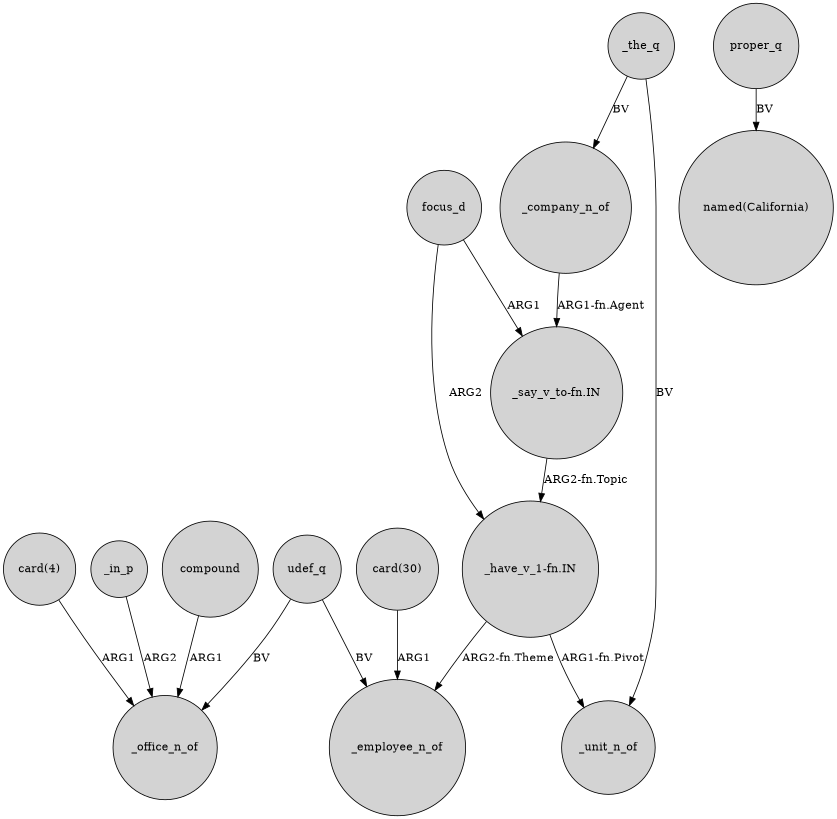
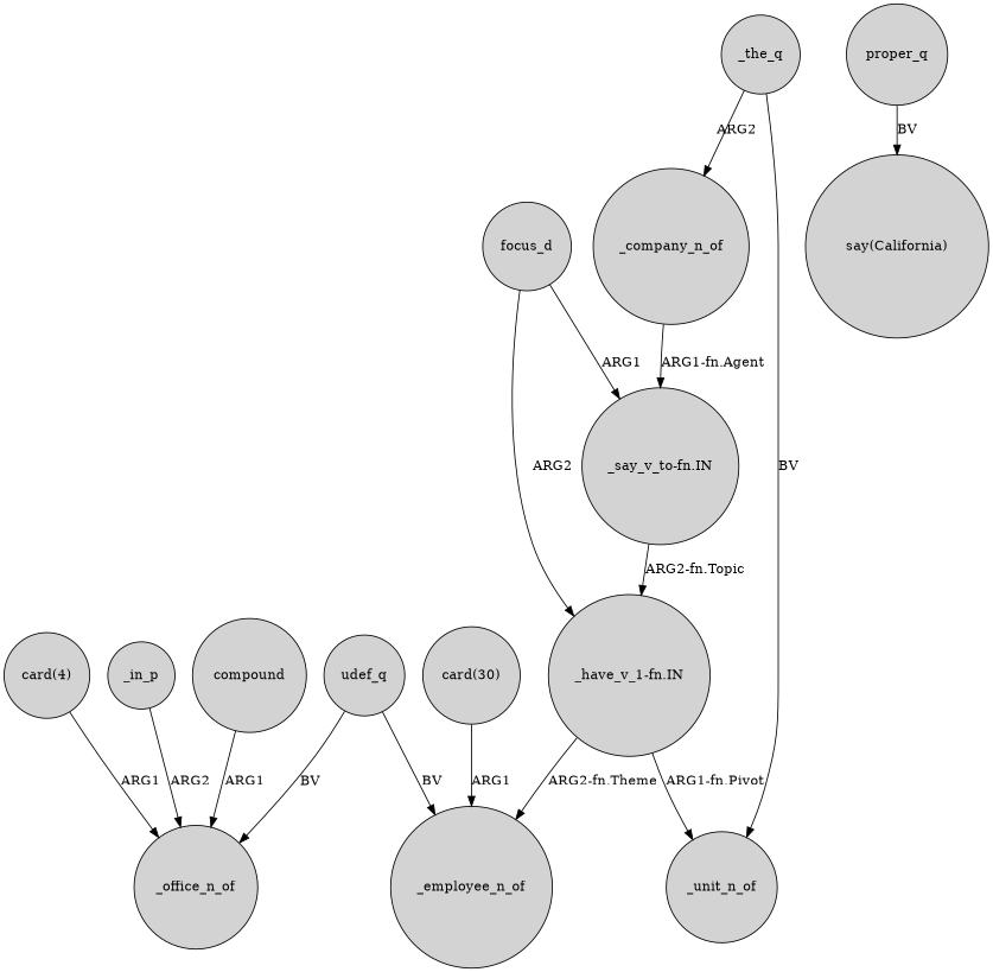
  digraph {
    node [shape=circle style=filled]
    compound
    _office_n_of
    "card(30)"
    _employee_n_of
    udef_q
    "card(4)"
    proper_q
-   "named(California)"
+   "named(California)" [label="say(California)"]
    "_say_v_to-fn.IN"
    "_have_v_1-fn.IN"
    _company_n_of
    _unit_n_of
    _the_q
    focus_d
    _in_p
    compound -> _office_n_of [label=ARG1]
    "card(30)" -> _employee_n_of [label=ARG1]
    udef_q -> _office_n_of [label=BV]
    udef_q -> _employee_n_of [label=BV]
    "card(4)" -> _office_n_of [label=ARG1]
    proper_q -> "named(California)" [label=BV]
    "_say_v_to-fn.IN" -> "_have_v_1-fn.IN" [label="ARG2-fn.Topic"]
    "_have_v_1-fn.IN" -> _employee_n_of [label="ARG2-fn.Theme"]
    "_have_v_1-fn.IN" -> _unit_n_of [label="ARG1-fn.Pivot"]
    _company_n_of -> "_say_v_to-fn.IN" [label="ARG1-fn.Agent"]
-   _the_q -> _company_n_of [label=BV]
+   _the_q -> _company_n_of [label=ARG2]
    _the_q -> _unit_n_of [label=BV]
    focus_d -> "_say_v_to-fn.IN" [label=ARG1]
    focus_d -> "_have_v_1-fn.IN" [label=ARG2]
    _in_p -> _office_n_of [label=ARG2]
  }
